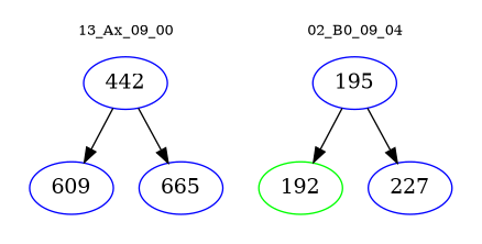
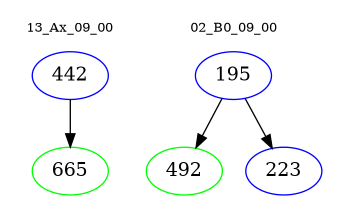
  digraph {
    node [color=blue]
    edge [color=black]
    n1 [label=442]
-   n2 [label=609]
-   n3 [label=665]
+   n3 [color=green label=665]
    n4 [label=195]
-   n5 [color=green label=192]
-   n6 [label=227]
+   n5 [color=green label=492]
+   n6 [label=223]
    subgraph cluster_1 {
      color=white
      fontsize=10
      label="13_Ax_09_00"
      n1
-     n2
      n3
    }
    subgraph cluster_2 {
      color=white
      fontsize=10
-     label="02_B0_09_04"
+     label="02_B0_09_00"
      n4
      n5
      n6
    }
-   n1 -> n2
    n1 -> n3
    n4 -> n5
    n4 -> n6
  }
